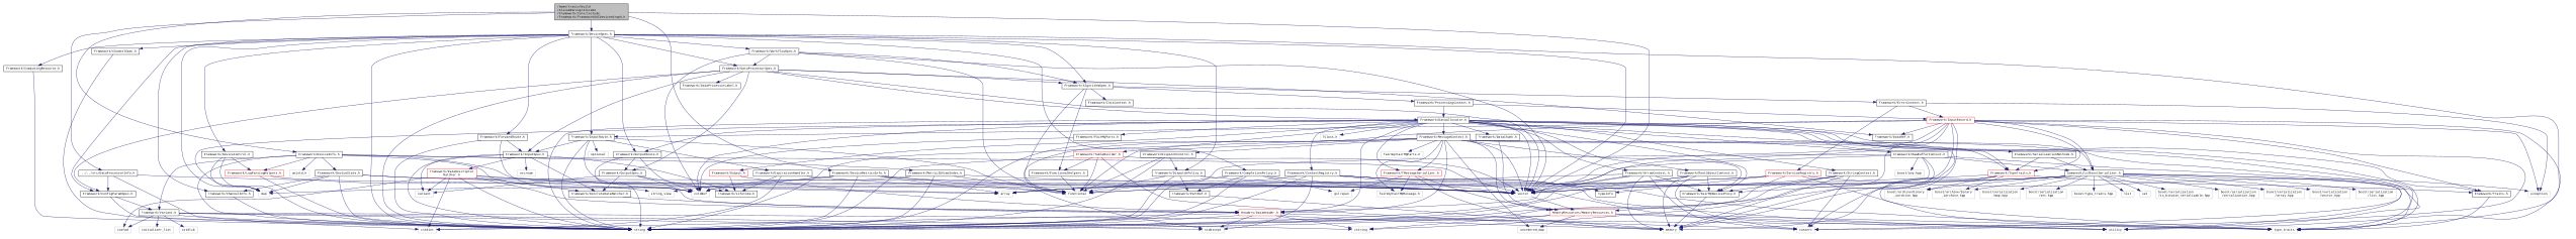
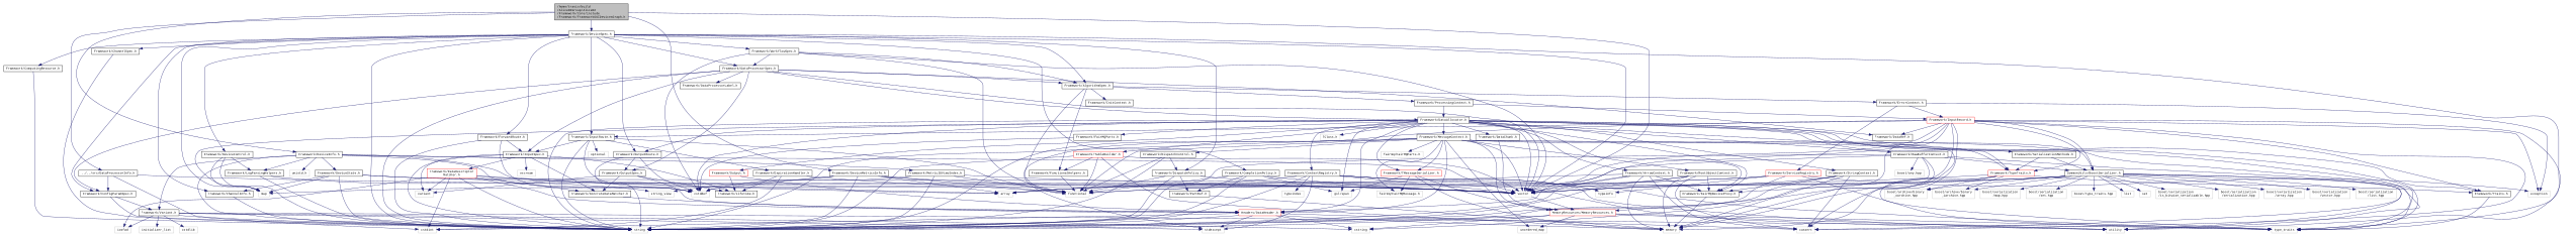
  digraph {
    fontname="Liberation Mono"
    node [color=black fontname="Liberation Mono" fontsize=10 shape=record]
    edge [color=midnightblue fontname="Liberation Mono" fontsize=10 labelfontname=Helvetica labelfontsize=10 style=solid]
    n1 [fillcolor=grey75 fontcolor=black height=0.2 label="/home/travis/build\l/AliceO2Group/AliceO2\l/Framework/Core/include\l/Framework/FrameworkGUIDevicesGraph.h" style=filled width=0.4]
    n2 [height=0.2 label="../../src/DataProcessorInfo.h" width=0.4]
    n3 [color=grey75 height=0.2 label=vector width=0.4]
    n4 [height=0.2 label="Framework/DeviceSpec.h" width=0.4]
    n5 [height=0.2 label="Framework/DeviceInfo.h" width=0.4]
    n6 [height=0.2 label="Framework/DeviceMetricsInfo.h" width=0.4]
    n7 [height=0.2 label="Framework/ConfigParamSpec.h" width=0.4]
    n8 [color=grey75 height=0.2 label=string width=0.4]
    n9 [color=red height=0.2 label="MemoryResources/MemoryResources.h" width=0.4]
    n10 [height=0.2 label="Framework/WorkflowSpec.h" width=0.4]
    n11 [height=0.2 label="Framework/DataProcessorSpec.h" width=0.4]
    n12 [height=0.2 label="Framework/AlgorithmSpec.h" width=0.4]
    n13 [height=0.2 label="Framework/InputRoute.h" width=0.4]
    n14 [color=grey75 height=0.2 label=utility width=0.4]
    n15 [color=grey75 height=0.2 label=map width=0.4]
    n16 [height=0.2 label="Framework/DispatchPolicy.h" width=0.4]
    n17 [height=0.2 label="Framework/OutputRoute.h" width=0.4]
    n18 [height=0.2 label="Framework/ComputingResource.h" width=0.4]
    n19 [height=0.2 label="Framework/ChannelSpec.h" width=0.4]
    n20 [height=0.2 label="Framework/ChannelInfo.h" width=0.4]
    n21 [height=0.2 label="Framework/DeviceControl.h" width=0.4]
    n22 [height=0.2 label="Framework/ForwardRoute.h" width=0.4]
    n23 [height=0.2 label="Framework/CompletionPolicy.h" width=0.4]
    n24 [height=0.2 label="Framework/Variant.h" width=0.4]
    n25 [color=grey75 height=0.2 label=cstddef width=0.4]
    n26 [color=grey75 height=0.2 label=array width=0.4]
-   n27 [color=red height=0.2 label="Framework/LogParsingHelpers.h" width=0.4]
+   n27 [height=0.2 label="Framework/LogParsingHelpers.h" width=0.4]
    n28 [height=0.2 label="Framework/Metric2DViewIndex.h" width=0.4]
    n29 [height=0.2 label="Framework/DeviceState.h" width=0.4]
    n30 [color=grey75 height=0.2 label="unistd.h" width=0.4]
    n31 [color=grey75 height=0.2 label=functional width=0.4]
    n32 [color=grey75 height=0.2 label=string_view width=0.4]
    n33 [color=grey75 height=0.2 label=type_traits width=0.4]
    n34 [color=grey75 height=0.2 label=cstring width=0.4]
    n35 [color=grey75 height=0.2 label=cstdint width=0.4]
    n36 [color=grey75 height=0.2 label=cstdlib width=0.4]
    n37 [color=grey75 height=0.2 label=stdexcept width=0.4]
    n38 [color=grey75 height=0.2 label=iosfwd width=0.4]
    n39 [color=grey75 height=0.2 label=initializer_list width=0.4]
    n40 [height=0.2 label="Framework/DataRef.h" width=0.4]
    n41 [height=0.2 label="Framework/InputSpec.h" width=0.4]
    n42 [height=0.2 label="Framework/DataAllocator.h" width=0.4]
    n43 [height=0.2 label="Framework/OutputSpec.h" width=0.4]
    n44 [height=0.2 label="Framework/DataProcessorLabel.h" width=0.4]
    n45 [height=0.2 label="Framework/ProcessingContext.h" width=0.4]
    n46 [height=0.2 label="Framework/FunctionalHelpers.h" width=0.4]
    n47 [height=0.2 label="Framework/ErrorContext.h" width=0.4]
    n48 [height=0.2 label="Framework/InitContext.h" width=0.4]
    n49 [height=0.2 label="Framework/ExpirationHandler.h" width=0.4]
    n50 [color=grey75 height=0.2 label=optional width=0.4]
    n51 [height=0.2 label="Framework/PartRef.h" width=0.4]
    n52 [color=grey75 height=0.2 label="gsl/span" width=0.4]
    n53 [height=0.2 label="Framework/Lifetime.h" width=0.4]
    n54 [height=0.2 label="Framework/ConcreteDataMatcher.h" width=0.4]
    n55 [color=red height=0.2 label="Framework/DataDescriptor\lMatcher.h" width=0.4]
    n56 [color=grey75 height=0.2 label=variant width=0.4]
    n57 [color=grey75 height=0.2 label=ostream width=0.4]
    n58 [color=red height=0.2 label="Headers/DataHeader.h" width=0.4]
    n59 [color=red height=0.2 label="Framework/TypeTraits.h" width=0.4]
    n60 [height=0.2 label="Framework/Traits.h" width=0.4]
    n61 [height=0.2 label="CommonUtils/BoostSerializer.h" width=0.4]
    n62 [height=0.2 label="Framework/ContextRegistry.h" width=0.4]
    n63 [height=0.2 label="Framework/MessageContext.h" width=0.4]
    n64 [height=0.2 label="Framework/FairMQDeviceProxy.h" width=0.4]
    n65 [color=red height=0.2 label="Framework/TMessageSerializer.h" width=0.4]
    n66 [height=0.2 label="Framework/RootObjectContext.h" width=0.4]
    n67 [height=0.2 label="Framework/StringContext.h" width=0.4]
    n68 [height=0.2 label="Framework/ArrowContext.h" width=0.4]
    n69 [height=0.2 label="Framework/RawBufferContext.h" width=0.4]
    n70 [color=red height=0.2 label="Framework/Output.h" width=0.4]
    n71 [height=0.2 label="Framework/DataChunk.h" width=0.4]
    n72 [height=0.2 label="Framework/FairMQParts.h" width=0.4]
    n73 [height=0.2 label="Framework/SerializationMethods.h" width=0.4]
    n74 [color=red height=0.2 label="Framework/TableBuilder.h" width=0.4]
    n75 [color=grey75 height=0.2 label="TClass.h" width=0.4]
    n76 [color=red height=0.2 label="Framework/InputRecord.h" width=0.4]
    n77 [color=grey75 height=0.2 label=exception width=0.4]
    n78 [color=red height=0.2 label="Framework/ServiceRegistry.h" width=0.4]
    n79 [color=grey75 height=0.2 label=memory width=0.4]
    n80 [color=grey75 height=0.2 label=cassert width=0.4]
    n81 [color=grey75 height=0.2 label="boost/archive/binary\l_iarchive.hpp" width=0.4]
    n82 [color=grey75 height=0.2 label="boost/archive/binary\l_oarchive.hpp" width=0.4]
    n83 [color=grey75 height=0.2 label=unordered_map width=0.4]
    n84 [color=grey75 height=0.2 label=list width=0.4]
    n85 [color=grey75 height=0.2 label=set width=0.4]
    n86 [color=grey75 height=0.2 label="boost/serialization\l/is_bitwise_serializable.hpp" width=0.4]
    n87 [color=grey75 height=0.2 label="boost/serialization\l/serialization.hpp" width=0.4]
    n88 [color=grey75 height=0.2 label="boost/serialization\l/array.hpp" width=0.4]
    n89 [color=grey75 height=0.2 label="boost/serialization\l/vector.hpp" width=0.4]
    n90 [color=grey75 height=0.2 label="boost/serialization\l/list.hpp" width=0.4]
    n91 [color=grey75 height=0.2 label="boost/serialization\l/map.hpp" width=0.4]
    n92 [color=grey75 height=0.2 label="boost/serialization\l/set.hpp" width=0.4]
    n93 [color=grey75 height=0.2 label="boost/type_traits.hpp" width=0.4]
-   n94 [height=0.2 label=typeinfo width=0.4]
+   n94 [color=grey75 height=0.2 label=typeinfo width=0.4]
+   n95 [color=grey75 height=0.2 label=typeindex width=0.4]
    n96 [height=0.2 label="Framework/DispatchControl.h" width=0.4]
    n97 [color=grey75 height=0.2 label="fairmq/FairMQMessage.h" width=0.4]
    n98 [color=grey75 height=0.2 label="fairmq/FairMQParts.h" width=0.4]
    n99 [color=grey75 height=0.2 label="boost/any.hpp" width=0.4]
    n1 -> n2
    n1 -> n3
    n1 -> n4
    n1 -> n5
    n1 -> n6
    n2 -> n3
    n2 -> n7
    n2 -> n8
    n3 -> n9
    n4 -> n3
    n4 -> n7
    n4 -> n8
    n4 -> n10
    n4 -> n11
    n4 -> n12
    n4 -> n13
    n4 -> n14
    n4 -> n15
    n4 -> n16
    n4 -> n17
    n4 -> n18
    n4 -> n19
    n4 -> n20
    n4 -> n21
    n4 -> n22
    n4 -> n23
    n5 -> n3
    n5 -> n8
    n5 -> n24
    n5 -> n25
    n5 -> n26
    n5 -> n27
    n5 -> n28
    n5 -> n29
    n5 -> n30
    n6 -> n3
    n6 -> n8
    n6 -> n25
    n6 -> n26
    n6 -> n31
    n6 -> n32
    n7 -> n8
    n7 -> n24
    n9 -> n8
    n9 -> n14
    n9 -> n33
    n9 -> n34
    n9 -> n83
    n10 -> n3
    n10 -> n11
    n10 -> n12
    n10 -> n25
    n10 -> n31
    n11 -> n3
    n11 -> n7
    n11 -> n8
    n11 -> n12
    n11 -> n40
    n11 -> n41
    n11 -> n42
    n11 -> n43
    n11 -> n44
    n12 -> n31
    n12 -> n45
    n12 -> n46
    n12 -> n47
    n12 -> n48
    n13 -> n8
    n13 -> n25
    n13 -> n31
    n13 -> n41
    n13 -> n49
    n13 -> n50
    n16 -> n3
    n16 -> n8
    n16 -> n31
    n16 -> n51
    n17 -> n8
    n17 -> n25
    n17 -> n43
    n18 -> n8
    n19 -> n8
    n20 -> n8
    n21 -> n8
    n21 -> n15
    n21 -> n27
    n22 -> n8
    n22 -> n25
    n22 -> n41
    n23 -> n3
    n23 -> n8
    n23 -> n31
    n23 -> n51
    n23 -> n52
    n24 -> n33
    n24 -> n34
    n24 -> n35
    n24 -> n36
    n24 -> n37
    n24 -> n38
    n24 -> n39
    n27 -> n8
    n27 -> n32
    n28 -> n3
    n28 -> n8
    n28 -> n25
    n28 -> n31
    n29 -> n3
    n29 -> n8
    n29 -> n14
    n29 -> n15
    n29 -> n20
    n41 -> n8
    n41 -> n53
    n41 -> n54
    n41 -> n55
    n41 -> n56
    n41 -> n57
    n42 -> n3
    n42 -> n8
    n42 -> n14
    n42 -> n15
    n42 -> n17
    n42 -> n25
    n42 -> n33
+   n42 -> n52
    n42 -> n58
    n42 -> n59
    n42 -> n60
    n42 -> n61
    n42 -> n62
    n42 -> n63
    n42 -> n64
    n42 -> n65
    n42 -> n66
    n42 -> n67
    n42 -> n68
    n42 -> n69
    n42 -> n70
    n42 -> n71
    n42 -> n72
    n42 -> n73
    n42 -> n74
    n42 -> n75
    n43 -> n53
    n43 -> n54
    n43 -> n56
    n43 -> n58
    n45 -> n42
    n45 -> n76
    n46 -> n31
    n47 -> n76
    n47 -> n77
    n47 -> n78
    n49 -> n31
    n49 -> n35
    n49 -> n53
    n51 -> n79
    n54 -> n58
    n55 -> n3
    n55 -> n8
    n55 -> n26
    n55 -> n35
    n55 -> n38
    n55 -> n54
    n55 -> n56
    n55 -> n58
    n58 -> n8
    n58 -> n34
    n58 -> n35
    n58 -> n37
    n58 -> n79
    n58 -> n80
    n59 -> n3
    n59 -> n33
    n59 -> n60
    n59 -> n79
    n59 -> n81
    n59 -> n82
    n60 -> n33
    n61 -> n3
    n61 -> n14
    n61 -> n15
    n61 -> n26
    n61 -> n33
    n61 -> n81
    n61 -> n82
    n61 -> n84
    n61 -> n85
    n61 -> n86
    n61 -> n87
    n61 -> n88
    n61 -> n89
    n61 -> n90
    n61 -> n91
    n61 -> n92
    n61 -> n93
    n62 -> n3
    n62 -> n8
    n62 -> n14
    n62 -> n26
    n62 -> n33
    n62 -> n37
    n62 -> n94
+   n62 -> n95
    n63 -> n3
    n63 -> n8
    n63 -> n9
    n63 -> n31
    n63 -> n33
    n63 -> n37
    n63 -> n58
    n63 -> n59
    n63 -> n64
    n63 -> n65
    n63 -> n80
    n63 -> n83
    n63 -> n96
    n63 -> n97
    n63 -> n98
    n64 -> n79
    n65 -> n9
    n65 -> n52
    n65 -> n79
    n65 -> n97
    n66 -> n3
    n66 -> n8
    n66 -> n64
    n66 -> n79
    n66 -> n80
    n67 -> n3
    n67 -> n8
    n67 -> n64
    n67 -> n79
    n67 -> n80
    n68 -> n3
    n68 -> n8
    n68 -> n31
    n68 -> n64
    n68 -> n79
    n68 -> n80
    n69 -> n3
    n69 -> n8
    n69 -> n61
    n69 -> n64
    n69 -> n79
    n69 -> n80
    n69 -> n99
    n70 -> n53
    n70 -> n58
    n71 -> n9
    n72 -> n25
    n73 -> n59
    n73 -> n61
    n74 -> n3
    n74 -> n8
    n74 -> n31
    n74 -> n46
    n74 -> n79
    n76 -> n3
    n76 -> n8
    n76 -> n9
    n76 -> n13
    n76 -> n33
    n76 -> n34
    n76 -> n40
    n76 -> n58
    n76 -> n59
    n76 -> n60
    n76 -> n61
    n76 -> n77
    n76 -> n79
    n76 -> n80
    n78 -> n8
    n78 -> n26
    n78 -> n31
    n78 -> n33
    n78 -> n77
    n78 -> n94
    n96 -> n8
    n96 -> n16
    n96 -> n31
  }
